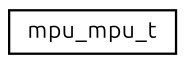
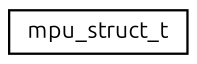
  digraph {
    rankdir=TB
    fontname=Ubuntu
-   n1 [color=black fillcolor=white fontname=Ubuntu fontsize=10 height=0.2 label=mpu_mpu_t shape=record style=filled width=0.4]
+   n1 [color=black fillcolor=white fontname=Ubuntu fontsize=10 height=0.2 label=mpu_struct_t shape=record style=filled width=0.4]
  }
